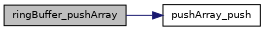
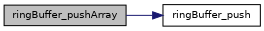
  digraph {
    rankdir=LR
    node [color=black fontname=Helvetica fontsize=10 shape=record style=filled]
    n1 [fillcolor=grey75 fontcolor=black height=0.2 label=ringBuffer_pushArray width=0.4]
-   n2 [fillcolor=white height=0.2 label=pushArray_push width=0.4]
+   n2 [fillcolor=white height=0.2 label=ringBuffer_push width=0.4]
    n1 -> n2 [color=midnightblue fontname=Helvetica fontsize=10 labelfontname=Helvetica labelfontsize=10 style=solid]
  }
